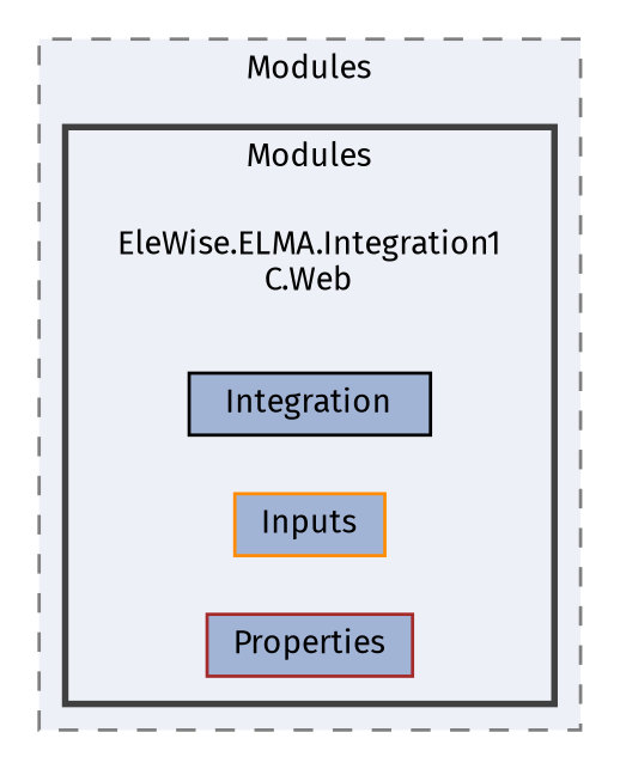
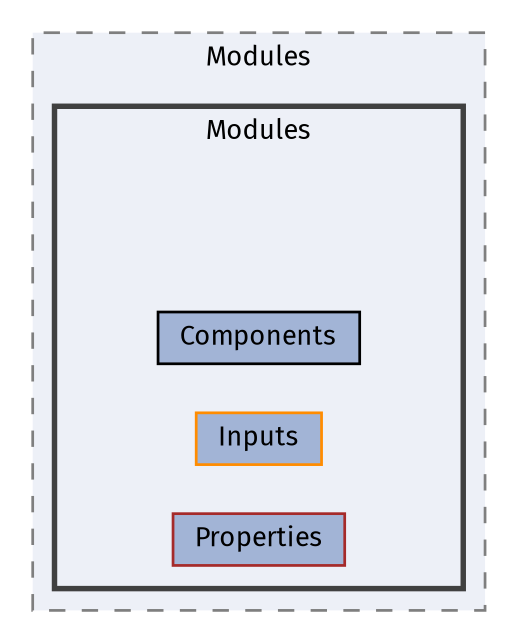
  digraph {
    compound=true
    rankdir=LR
    fontname="Fira Sans"
    node [fontname="Fira Sans" fontsize=10 shape=box color=brown fillcolor="#a2b4d6" style=filled]
-   n1 [height=0.2 label="EleWise.ELMA.Integration1\lC.Web" shape=plaintext width=0.4 fillcolor="" style=""]
-   n2 [color=black height=0.2 label=Integration width=0.4]
+   n2 [color=black height=0.2 label=Components width=0.4]
    n3 [color=darkorange height=0.2 label=Inputs width=0.4]
    n4 [height=0.2 label=Properties width=0.4]
    subgraph cluster_1 {
      bgcolor="#edf0f7"
      fontsize=10
      label=Modules
      pencolor=grey50
      style="filled,dashed"
      subgraph cluster_2 {
        bgcolor="#edf0f7"
        fontsize=10
        pencolor=grey25
        style="filled,bold"
-       n1
        n2
        n3
        n4
      }
    }
  }
